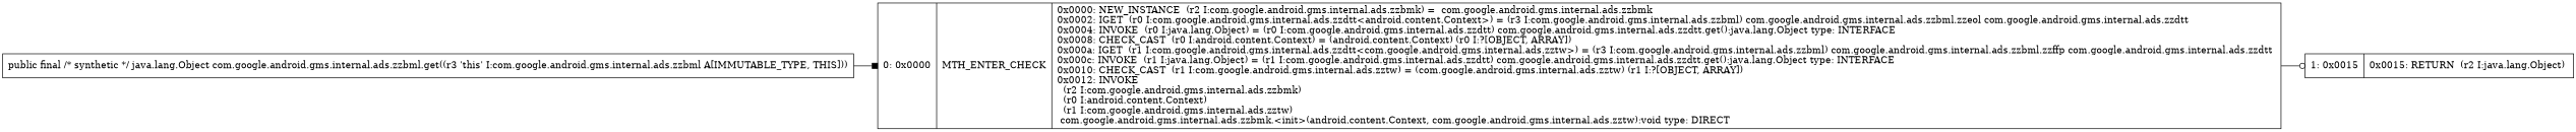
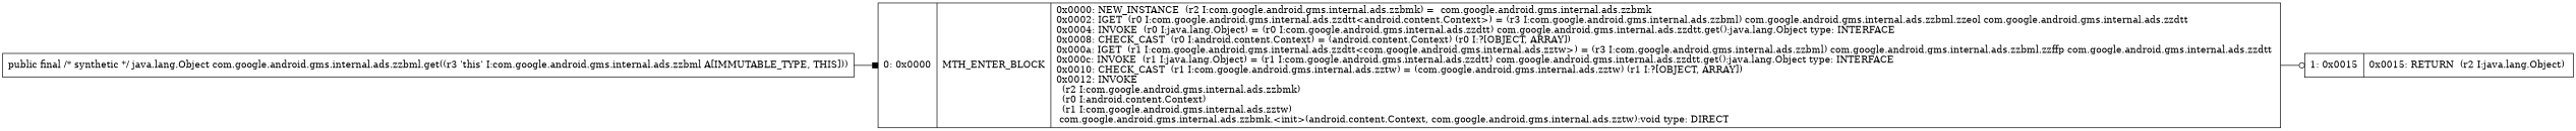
  digraph {
    rankdir=LR
    node [shape=record]
-   n1 [label="{0\:\ 0x0000|MTH_ENTER_CHECK\l|0x0000: NEW_INSTANCE  (r2 I:com.google.android.gms.internal.ads.zzbmk) =  com.google.android.gms.internal.ads.zzbmk \l0x0002: IGET  (r0 I:com.google.android.gms.internal.ads.zzdtt\<android.content.Context\>) = (r3 I:com.google.android.gms.internal.ads.zzbml) com.google.android.gms.internal.ads.zzbml.zzeol com.google.android.gms.internal.ads.zzdtt \l0x0004: INVOKE  (r0 I:java.lang.Object) = (r0 I:com.google.android.gms.internal.ads.zzdtt) com.google.android.gms.internal.ads.zzdtt.get():java.lang.Object type: INTERFACE \l0x0008: CHECK_CAST  (r0 I:android.content.Context) = (android.content.Context) (r0 I:?[OBJECT, ARRAY]) \l0x000a: IGET  (r1 I:com.google.android.gms.internal.ads.zzdtt\<com.google.android.gms.internal.ads.zztw\>) = (r3 I:com.google.android.gms.internal.ads.zzbml) com.google.android.gms.internal.ads.zzbml.zzffp com.google.android.gms.internal.ads.zzdtt \l0x000c: INVOKE  (r1 I:java.lang.Object) = (r1 I:com.google.android.gms.internal.ads.zzdtt) com.google.android.gms.internal.ads.zzdtt.get():java.lang.Object type: INTERFACE \l0x0010: CHECK_CAST  (r1 I:com.google.android.gms.internal.ads.zztw) = (com.google.android.gms.internal.ads.zztw) (r1 I:?[OBJECT, ARRAY]) \l0x0012: INVOKE  \l  (r2 I:com.google.android.gms.internal.ads.zzbmk)\l  (r0 I:android.content.Context)\l  (r1 I:com.google.android.gms.internal.ads.zztw)\l com.google.android.gms.internal.ads.zzbmk.\<init\>(android.content.Context, com.google.android.gms.internal.ads.zztw):void type: DIRECT \l}"]
+   n1 [label="{0\:\ 0x0000|MTH_ENTER_BLOCK\l|0x0000: NEW_INSTANCE  (r2 I:com.google.android.gms.internal.ads.zzbmk) =  com.google.android.gms.internal.ads.zzbmk \l0x0002: IGET  (r0 I:com.google.android.gms.internal.ads.zzdtt\<android.content.Context\>) = (r3 I:com.google.android.gms.internal.ads.zzbml) com.google.android.gms.internal.ads.zzbml.zzeol com.google.android.gms.internal.ads.zzdtt \l0x0004: INVOKE  (r0 I:java.lang.Object) = (r0 I:com.google.android.gms.internal.ads.zzdtt) com.google.android.gms.internal.ads.zzdtt.get():java.lang.Object type: INTERFACE \l0x0008: CHECK_CAST  (r0 I:android.content.Context) = (android.content.Context) (r0 I:?[OBJECT, ARRAY]) \l0x000a: IGET  (r1 I:com.google.android.gms.internal.ads.zzdtt\<com.google.android.gms.internal.ads.zztw\>) = (r3 I:com.google.android.gms.internal.ads.zzbml) com.google.android.gms.internal.ads.zzbml.zzffp com.google.android.gms.internal.ads.zzdtt \l0x000c: INVOKE  (r1 I:java.lang.Object) = (r1 I:com.google.android.gms.internal.ads.zzdtt) com.google.android.gms.internal.ads.zzdtt.get():java.lang.Object type: INTERFACE \l0x0010: CHECK_CAST  (r1 I:com.google.android.gms.internal.ads.zztw) = (com.google.android.gms.internal.ads.zztw) (r1 I:?[OBJECT, ARRAY]) \l0x0012: INVOKE  \l  (r2 I:com.google.android.gms.internal.ads.zzbmk)\l  (r0 I:android.content.Context)\l  (r1 I:com.google.android.gms.internal.ads.zztw)\l com.google.android.gms.internal.ads.zzbmk.\<init\>(android.content.Context, com.google.android.gms.internal.ads.zztw):void type: DIRECT \l}"]
    n2 [label="{1\:\ 0x0015|0x0015: RETURN  (r2 I:java.lang.Object) \l}"]
    n3 [label="{public final \/* synthetic *\/ java.lang.Object com.google.android.gms.internal.ads.zzbml.get((r3 'this' I:com.google.android.gms.internal.ads.zzbml A[IMMUTABLE_TYPE, THIS])) }"]
    n1 -> n2 [arrowhead=odot]
    n3 -> n1 [arrowhead=box]
  }
